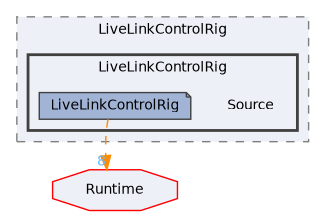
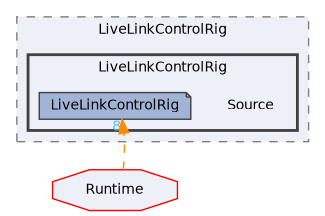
  digraph {
    compound=true
    node [fontname=Helvetica fontsize=10 style=filled]
    n1 [height=0.2 label=Source shape=plaintext width=0.4 style=""]
    n2 [color=grey25 fillcolor="#a2b4d6" height=0.2 label=LiveLinkControlRig shape=note width=0.4]
    n3 [color=red fillcolor="#edf0f7" height=0.2 label=Runtime shape=octagon width=0.4]
    subgraph cluster_1 {
      bgcolor="#edf0f7"
      fontname=Helvetica
      fontsize=10
      label=LiveLinkControlRig
      pencolor=grey50
      style="filled,dashed"
      subgraph cluster_2 {
        bgcolor="#edf0f7"
        fontname=Helvetica
        fontsize=10
        pencolor=grey25
        style="filled,bold"
        n1
        n2
      }
    }
-   n2 -> n3 [color=darkorange fontcolor=steelblue1 fontname=Helvetica fontsize=10 headlabel=8 labeldistance=1.5 labelfontname=Helvetica labelfontsize=10 style=dashed]
+   n3 -> n2 [color=darkorange fontcolor=steelblue1 fontname=Helvetica fontsize=10 headlabel=8 labeldistance=1.5 labelfontname=Helvetica labelfontsize=10 style=dashed]
  }
